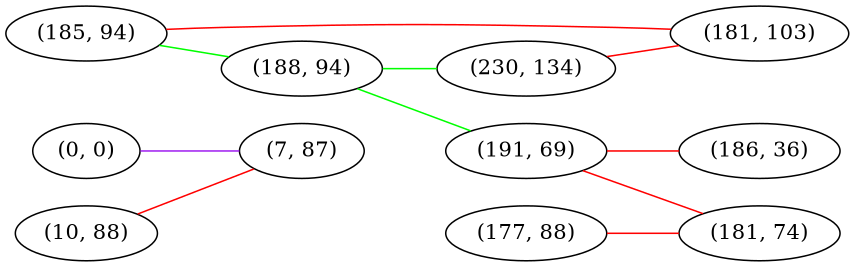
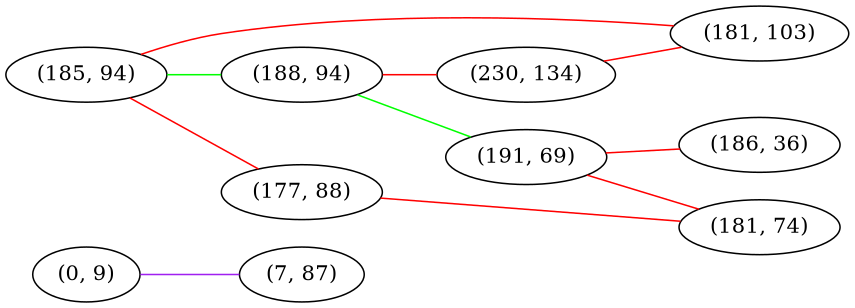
  graph {
    rankdir=LR
    edge [color=red weight=1]
-   "(0, 0)"
+   "(0, 0)" [label="(0, 9)"]
    "(7, 87)"
    "(185, 94)"
    "(188, 94)"
    "(177, 88)"
    "(181, 103)"
    "(230, 134)"
    "(191, 69)"
    "(181, 74)"
    "(186, 36)"
-   "(10, 88)"
    "(0, 0)" -- "(7, 87)" [color=purple weight=4]
    "(185, 94)" -- "(188, 94)" [color=green]
+   "(185, 94)" -- "(177, 88)"
    "(185, 94)" -- "(181, 103)"
-   "(188, 94)" -- "(230, 134)" [color=green weight=2]
+   "(188, 94)" -- "(230, 134)" [weight=2]
    "(188, 94)" -- "(191, 69)" [color=green]
    "(177, 88)" -- "(181, 74)"
    "(230, 134)" -- "(181, 103)"
    "(191, 69)" -- "(181, 74)"
    "(191, 69)" -- "(186, 36)"
-   "(10, 88)" -- "(7, 87)"
  }
